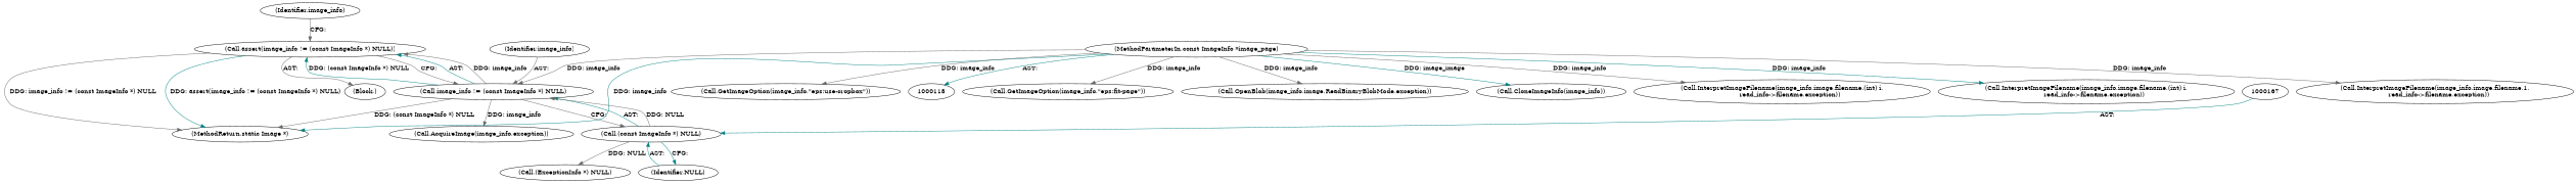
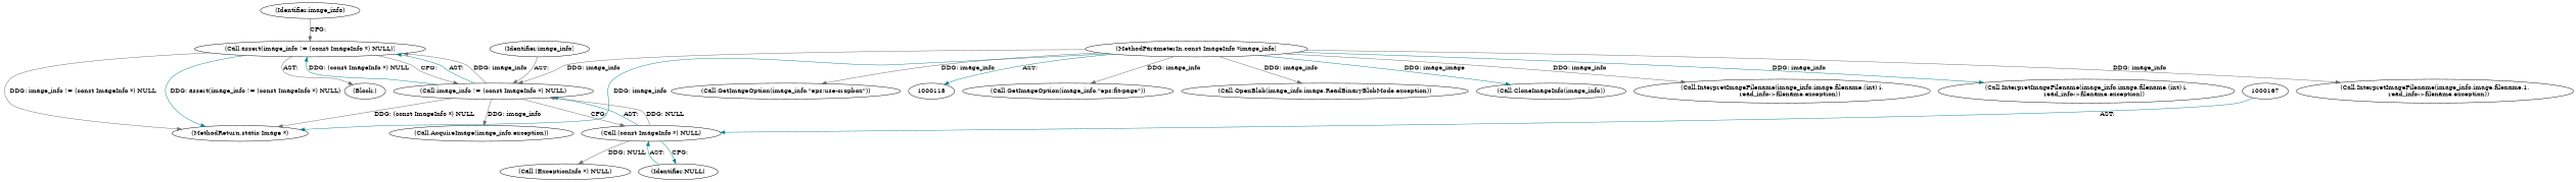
  digraph {
    edge [color=gray40]
    n1 [label="(Call,assert(image_info != (const ImageInfo *) NULL))"]
    n2 [label="(Call,image_info != (const ImageInfo *) NULL)"]
    n3 [label="(Block,)"]
    n4 [label="(MethodReturn,static Image *)"]
    n5 [label="(Call,(const ImageInfo *) NULL)"]
    n6 [label="(Call,AcquireImage(image_info,exception))"]
    n7 [label="(Call,(ExceptionInfo *) NULL)"]
    n8 [label="(Identifier,NULL)"]
-   n9 [label="(MethodParameterIn,const ImageInfo *image_page)"]
+   n9 [label="(MethodParameterIn,const ImageInfo *image_info)"]
    n10 [label="(Call,GetImageOption(image_info,\"eps:fit-page\"))"]
    n11 [label="(Call,OpenBlob(image_info,image,ReadBinaryBlobMode,exception))"]
    n12 [label="(Call,CloneImageInfo(image_info))"]
    n13 [label="(Call,InterpretImageFilename(image_info,image,filename,(int) i,\n        read_info->filename,exception))"]
    n14 [label="(Call,InterpretImageFilename(image_info,image,filename,(int) i,\n        read_info->filename,exception))"]
    n15 [label="(Call,InterpretImageFilename(image_info,image,filename,1,\n    read_info->filename,exception))"]
    n16 [label="(Call,GetImageOption(image_info,\"eps:use-cropbox\"))"]
    1000118
    n18 [label="(Identifier,image_info)"]
    n19 [label="(Identifier,image_info)"]
    1000167
    n1 -> n2 [label="CFG: "]
    n1 -> n3 [label="AST: "]
    n1 -> n4 [label="DDG: image_info != (const ImageInfo *) NULL"]
    n1 -> n4 [color=teal label="DDG: assert(image_info != (const ImageInfo *) NULL)"]
    n2 -> n1 [color=teal label="AST: "]
    n2 -> n1 [label="DDG: image_info"]
    n2 -> n1 [color=teal label="DDG: (const ImageInfo *) NULL"]
    n2 -> n4 [label="DDG: (const ImageInfo *) NULL"]
    n2 -> n5 [label="CFG: "]
    n2 -> n6 [label="DDG: image_info"]
    n5 -> n2 [color=teal label="AST: "]
    n5 -> n2 [label="DDG: NULL"]
    n5 -> n7 [label="DDG: NULL"]
    n5 -> n8 [color=teal label="CFG: "]
    n8 -> n5 [color=teal label="AST: "]
    n9 -> n2 [label="DDG: image_info"]
    n9 -> n4 [color=teal label="DDG: image_info"]
    n9 -> n10 [label="DDG: image_info"]
    n9 -> n11 [label="DDG: image_info"]
    n9 -> n12 [color=teal label="DDG: image_image"]
    n9 -> n13 [label="DDG: image_info"]
    n9 -> n14 [color=teal label="DDG: image_info"]
    n9 -> n15 [label="DDG: image_info"]
    n9 -> n16 [label="DDG: image_info"]
    n9 -> 1000118 [color=teal label="AST: "]
    n18 -> n1 [label="CFG: "]
    n19 -> n2 [label="AST: "]
    1000167 -> n5 [color=teal label="AST: "]
  }
